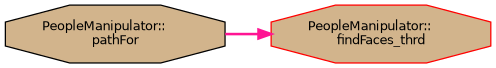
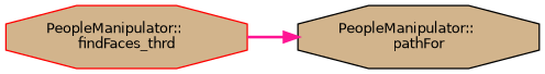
  digraph {
    rankdir=RL
    node [fillcolor=tan fontname=Helvetica fontsize=10 shape=octagon style=filled]
    n1 [color=black fontcolor=black height=0.2 label="PeopleManipulator::\lpathFor" width=0.4]
    n2 [color=red height=0.2 label="PeopleManipulator::\lfindFaces_thrd" width=0.4]
-   n2 -> n1 [color=deeppink dir=back fontname=Helvetica fontsize=10 labelfontname=Helvetica labelfontsize=10 style=bold]
+   n1 -> n2 [color=deeppink dir=back fontname=Helvetica fontsize=10 labelfontname=Helvetica labelfontsize=10 style=bold]
  }
